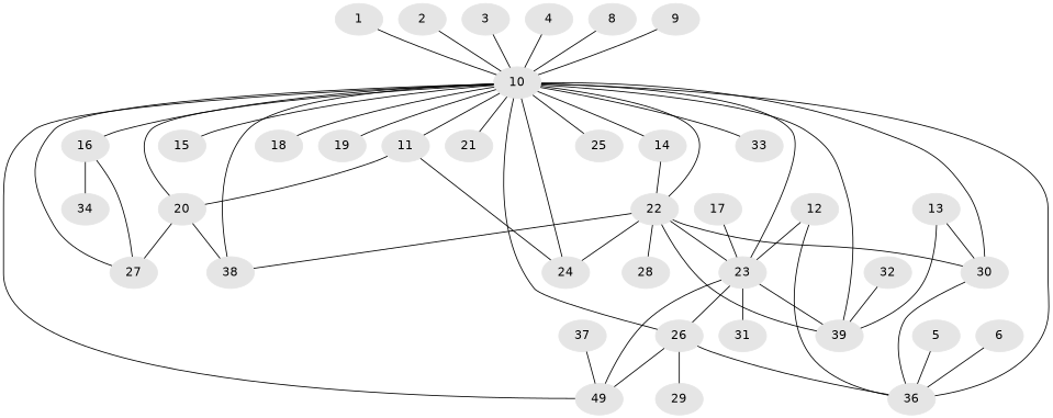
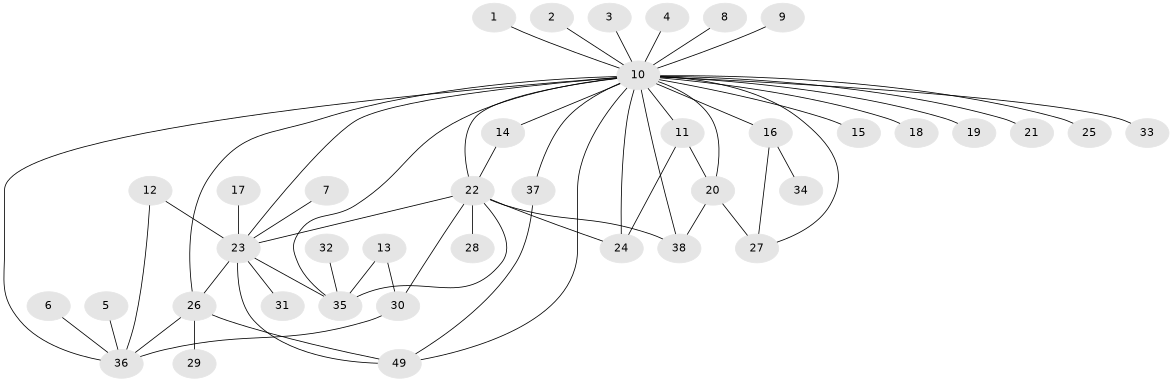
  graph {
    fontname="DejaVu Sans"
    node [color=gray90 fontname="DejaVu Sans" style=filled]
    edge [fontname="DejaVu Sans" weight=1.0]
    1
    10
    36
    23
    11
    14
    15
    16
    18
    19
    20
    21
    22
    24
    25
    26
    27
    33
-   35 [label=39]
+   35
    37
    38
    n22 [label=49]
    2
    3
    4
    5
    6
+   7
    31
    8
    9
    34
    30
    28
    29
    13
    12
    17
    32
    1 -- 10
    10 -- 36
    10 -- 23
    10 -- 11
    10 -- 14
    10 -- 15
    10 -- 16
    10 -- 18
    10 -- 19
    10 -- 20
    10 -- 21
    10 -- 22 [weight=2.0]
    10 -- 24
    10 -- 25
    10 -- 26
    10 -- 27
    10 -- 33
    10 -- 35
-   10 -- 30
+   10 -- 37
    10 -- 38
    10 -- n22
    23 -- 26
    23 -- 35
    23 -- n22
    23 -- 31
    11 -- 20
    11 -- 24
    14 -- 22
    16 -- 27
    16 -- 34
    20 -- 27
    20 -- 38
    22 -- 23
    22 -- 24
    22 -- 35
    22 -- 38
    22 -- 30
    22 -- 28
    26 -- 36
    26 -- n22
    26 -- 29
    37 -- n22
    2 -- 10
    3 -- 10
    4 -- 10
    5 -- 36
    6 -- 36
+   7 -- 23
    8 -- 10
    9 -- 10
    30 -- 36
    13 -- 35
    13 -- 30
    12 -- 36
    12 -- 23
    17 -- 23
    32 -- 35
  }
